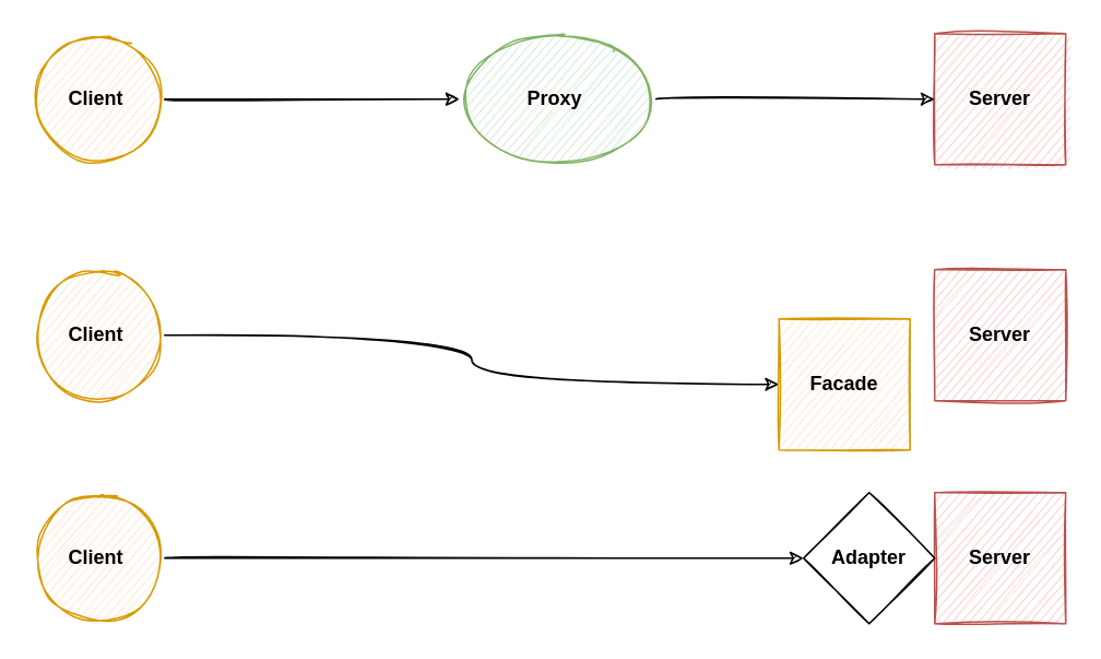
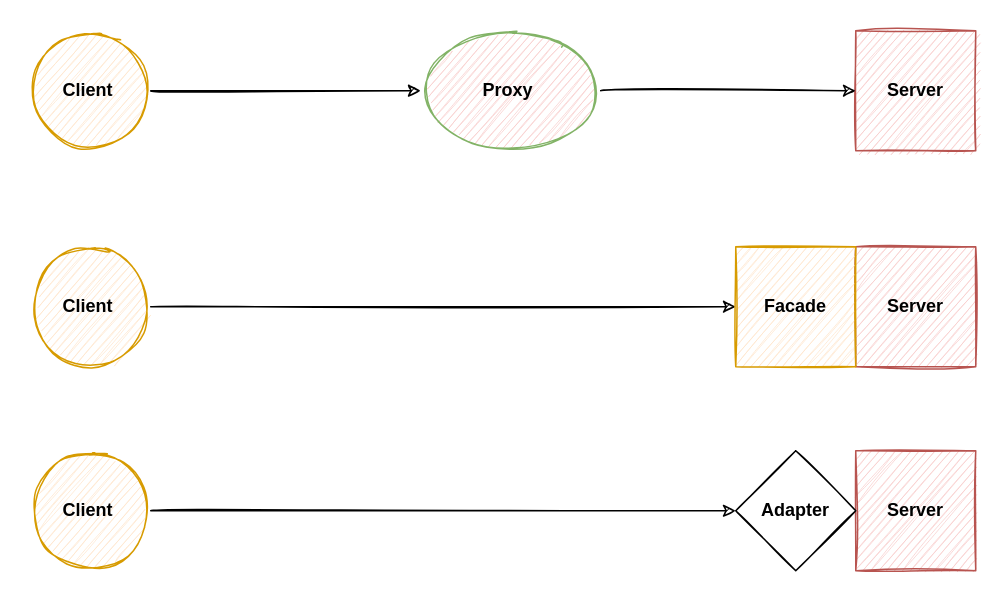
  <mxCell id="0" />
  <mxCell id="1" parent="0" />
  <mxCell id="2" value="Server" style="whiteSpace=wrap;html=1;aspect=fixed;fontStyle=1;fillColor=#f8cecc;strokeColor=#b85450;sketch=1;" vertex="1" parent="1"><mxGeometry x="570" y="20" width="80" height="80" as="geometry" /></mxCell>
  <mxCell id="3" style="edgeStyle=orthogonalEdgeStyle;orthogonalLoop=1;jettySize=auto;html=1;entryX=0;entryY=0.5;entryDx=0;entryDy=0;sketch=1;curved=1;" edge="1" parent="1" source="4" target="6"><mxGeometry relative="1" as="geometry" /></mxCell>
  <mxCell id="4" value="Client&amp;nbsp;" style="ellipse;whiteSpace=wrap;html=1;aspect=fixed;fillColor=#ffe6cc;strokeColor=#d79b00;fontStyle=1;sketch=1;" vertex="1" parent="1"><mxGeometry x="20" y="20" width="80" height="80" as="geometry" /></mxCell>
  <mxCell id="5" style="edgeStyle=orthogonalEdgeStyle;orthogonalLoop=1;jettySize=auto;html=1;entryX=0;entryY=0.5;entryDx=0;entryDy=0;sketch=1;curved=1;" edge="1" parent="1" source="6" target="2"><mxGeometry relative="1" as="geometry" /></mxCell>
- <mxCell id="6" value="Proxy&amp;nbsp;" style="ellipse;whiteSpace=wrap;html=1;fontStyle=1;fillColor=#d5e8d4;strokeColor=#82b366;sketch=1;" vertex="1" parent="1"><mxGeometry x="280" y="20" width="120" height="80" as="geometry" /></mxCell>
+ <mxCell id="6" value="Proxy&amp;nbsp;" style="ellipse;whiteSpace=wrap;html=1;fontStyle=1;fillColor=#f8cecc;strokeColor=#82b366;sketch=1;" vertex="1" parent="1"><mxGeometry x="280" y="20" width="120" height="80" as="geometry" /></mxCell>
  <mxCell id="7" style="edgeStyle=orthogonalEdgeStyle;orthogonalLoop=1;jettySize=auto;html=1;entryX=0;entryY=0.5;entryDx=0;entryDy=0;sketch=1;curved=1;" edge="1" parent="1" source="8" target="10"><mxGeometry relative="1" as="geometry" /></mxCell>
  <mxCell id="8" value="Client&amp;nbsp;" style="ellipse;whiteSpace=wrap;html=1;aspect=fixed;fillColor=#ffe6cc;strokeColor=#d79b00;fontStyle=1;sketch=1;" vertex="1" parent="1"><mxGeometry x="20" y="164" width="80" height="80" as="geometry" /></mxCell>
  <mxCell id="9" value="Server" style="whiteSpace=wrap;html=1;aspect=fixed;fontStyle=1;fillColor=#f8cecc;strokeColor=#b85450;sketch=1;" vertex="1" parent="1"><mxGeometry x="570" y="164" width="80" height="80" as="geometry" /></mxCell>
- <mxCell id="10" value="Facade" style="whiteSpace=wrap;html=1;aspect=fixed;fontStyle=1;fillColor=#ffe6cc;strokeColor=#d79b00;sketch=1;" vertex="1" parent="1"><mxGeometry x="475" y="194" width="80" height="80" as="geometry" /></mxCell>
+ <mxCell id="10" value="Facade" style="whiteSpace=wrap;html=1;aspect=fixed;fontStyle=1;fillColor=#ffe6cc;strokeColor=#d79b00;sketch=1;" vertex="1" parent="1"><mxGeometry x="490" y="164" width="80" height="80" as="geometry" /></mxCell>
  <mxCell id="11" style="edgeStyle=orthogonalEdgeStyle;orthogonalLoop=1;jettySize=auto;html=1;entryX=0;entryY=0.5;entryDx=0;entryDy=0;sketch=1;curved=1;" edge="1" parent="1" source="12" target="14"><mxGeometry relative="1" as="geometry" /></mxCell>
  <mxCell id="12" value="Client&amp;nbsp;" style="ellipse;whiteSpace=wrap;html=1;aspect=fixed;fillColor=#ffe6cc;strokeColor=#d79b00;fontStyle=1;sketch=1;" vertex="1" parent="1"><mxGeometry x="20" y="300" width="80" height="80" as="geometry" /></mxCell>
  <mxCell id="13" value="Server" style="whiteSpace=wrap;html=1;aspect=fixed;fontStyle=1;fillColor=#f8cecc;strokeColor=#b85450;sketch=1;" vertex="1" parent="1"><mxGeometry x="570" y="300" width="80" height="80" as="geometry" /></mxCell>
  <mxCell id="14" value="Adapter" style="rhombus;whiteSpace=wrap;html=1;fontStyle=1;sketch=1;" vertex="1" parent="1"><mxGeometry x="490" y="300" width="80" height="80" as="geometry" /></mxCell>
